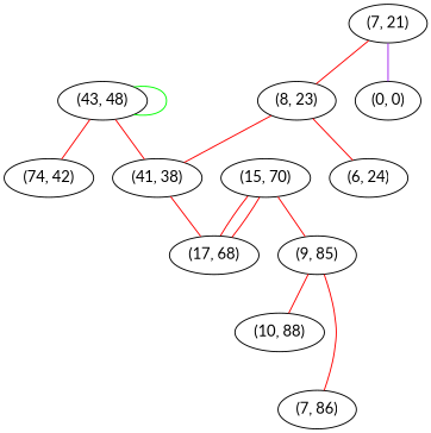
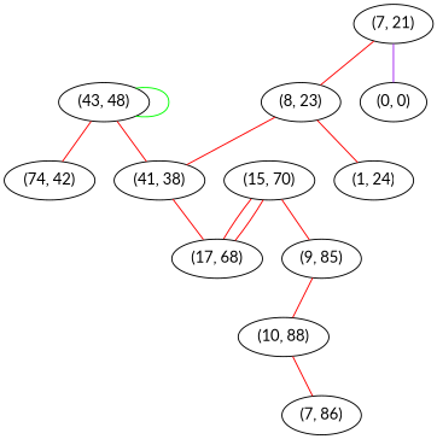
  graph {
    fontname=Lato
    node [fontname=Lato]
    edge [color=red fontname=Lato weight=1]
    "(43, 48)"
    n2 [label="(74, 42)"]
    n3 [label="(41, 38)"]
    "(17, 68)"
    n5 [label="(15, 70)"]
    "(9, 85)"
    "(10, 88)"
    "(7, 86)"
    "(7, 21)"
    "(8, 23)"
    "(0, 0)"
-   "(6, 24)"
+   "(6, 24)" [label="(1, 24)"]
    "(43, 48)" -- "(43, 48)" [color=green weight=2]
    "(43, 48)" -- n2
    "(43, 48)" -- n3
    n3 -- "(17, 68)"
    n5 -- "(17, 68)"
    n5 -- "(17, 68)"
    n5 -- "(9, 85)"
    "(9, 85)" -- "(10, 88)"
-   "(9, 85)" -- "(7, 86)"
+   "(10, 88)" -- "(7, 86)"
    "(7, 21)" -- "(8, 23)"
    "(7, 21)" -- "(0, 0)" [color=purple weight=4]
    "(8, 23)" -- n3
    "(8, 23)" -- "(6, 24)"
  }
